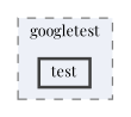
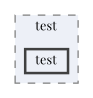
  digraph {
    compound=true
    fontname="Playfair Display"
    n1 [color=grey25 fillcolor="#edf0f7" fontname="Playfair Display" fontsize=10 height=0.2 label=test shape=box style="filled,bold" width=0.4]
    subgraph cluster_1 {
      bgcolor="#edf0f7"
      fontsize=10
-     label=googletest
+     label=test
      pencolor=grey50
      style="filled,dashed"
      n1
    }
  }
